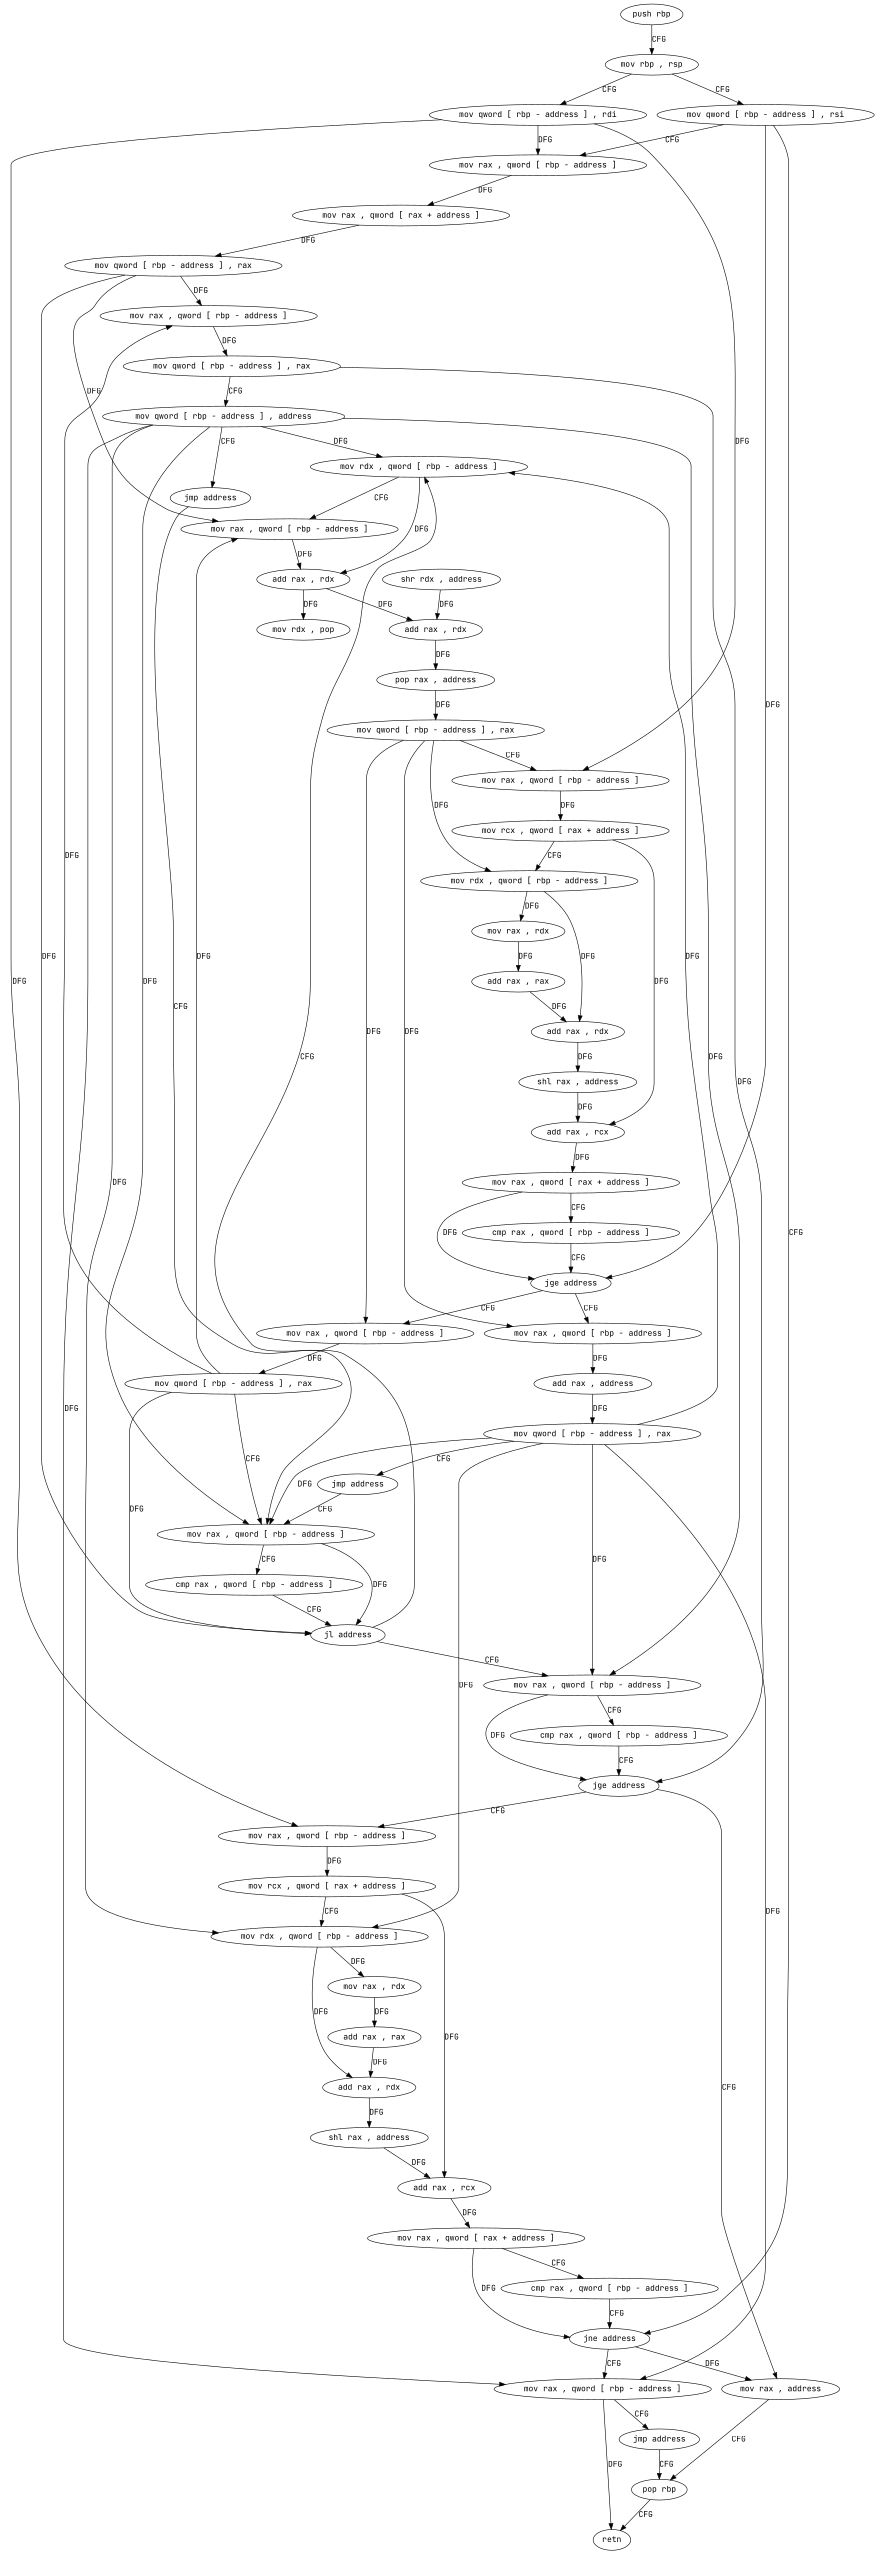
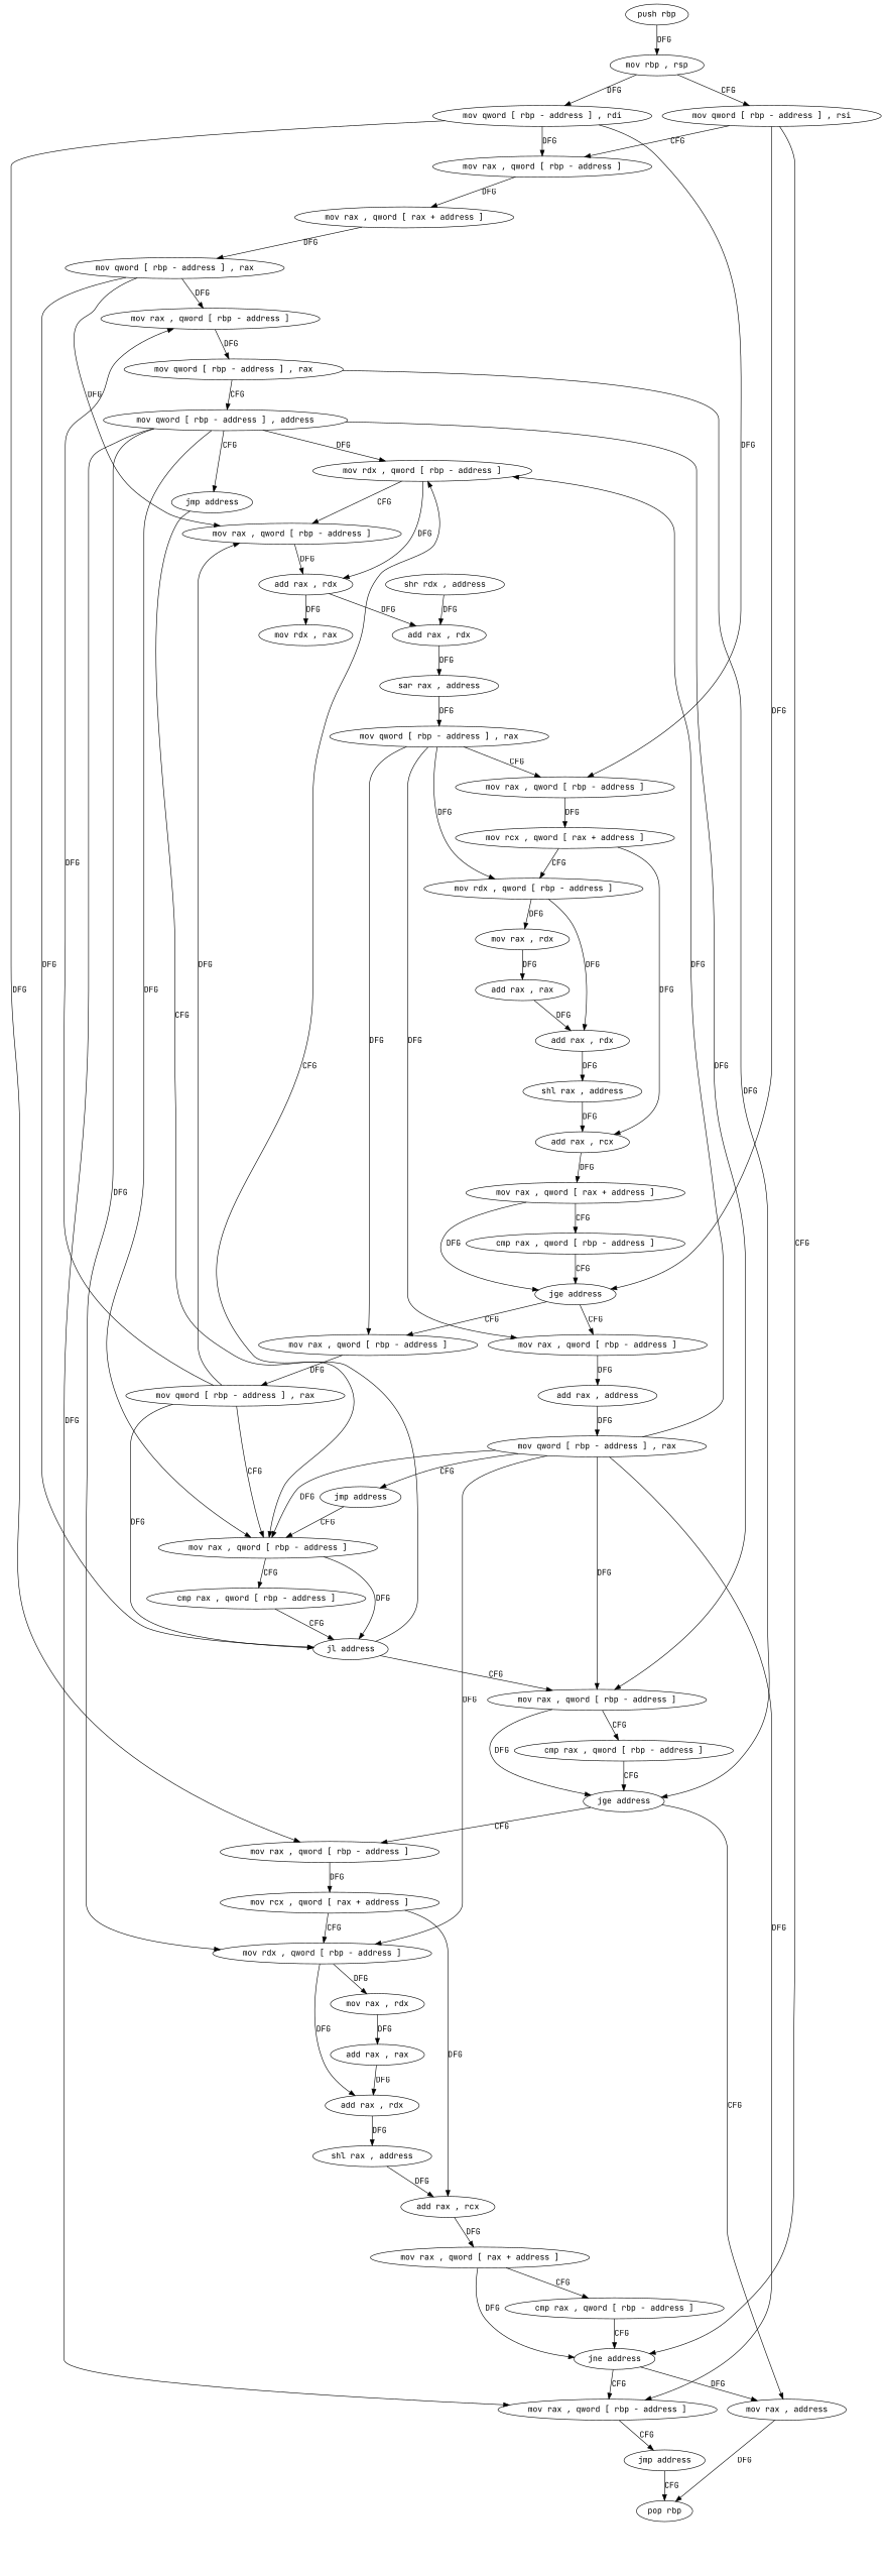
  digraph {
    fontname="JetBrains Mono"
    node [fontname="JetBrains Mono"]
    edge [fontname="JetBrains Mono"]
    n1 [label="push rbp"]
    n2 [label="mov rbp , rsp"]
    n3 [label="mov qword [ rbp - address ] , rdi"]
    n4 [label="mov qword [ rbp - address ] , rsi"]
    n5 [label="mov rax , qword [ rbp - address ]"]
    n6 [label="mov rax , qword [ rbp - address ]"]
    n7 [label="mov rax , qword [ rbp - address ]"]
    n8 [label="jge address"]
    n9 [label="jne address"]
    n10 [label="mov rax , qword [ rax + address ]"]
    n11 [label="mov rcx , qword [ rax + address ]"]
    n12 [label="mov rcx , qword [ rax + address ]"]
    n13 [label="mov rax , qword [ rbp - address ]"]
    n14 [label="mov rax , qword [ rbp - address ]"]
    n15 [label="mov rax , qword [ rbp - address ]"]
    n16 [label="mov rax , address"]
    n17 [label="mov qword [ rbp - address ] , rax"]
    n18 [label="mov rax , qword [ rbp - address ]"]
    n19 [label="jl address"]
    n20 [label="mov rax , qword [ rbp - address ]"]
    n21 [label="mov qword [ rbp - address ] , rax"]
    n22 [label="mov rdx , qword [ rbp - address ]"]
    n23 [label="mov rax , qword [ rbp - address ]"]
    n24 [label="add rax , rdx"]
    n25 [label="mov qword [ rbp - address ] , address"]
    n26 [label="jge address"]
    n27 [label="jmp address"]
    n28 [label="mov rax , qword [ rbp - address ]"]
    n29 [label="mov rdx , qword [ rbp - address ]"]
    n30 [label="cmp rax , qword [ rbp - address ]"]
    n31 [label="cmp rax , qword [ rbp - address ]"]
    n32 [label="mov rax , rdx"]
    n33 [label="add rax , rdx"]
-   n34 [label=retn]
    n35 [label="jmp address"]
-   n36 [label="mov rdx , pop"]
+   n36 [label="mov rdx , rax"]
    n37 [label="add rax , rdx"]
-   n38 [label="pop rax , address"]
+   n38 [label="sar rax , address"]
    n39 [label="shr rdx , address"]
    n40 [label="mov qword [ rbp - address ] , rax"]
    n41 [label="mov rdx , qword [ rbp - address ]"]
    n42 [label="mov rax , rdx"]
    n43 [label="add rax , rdx"]
    n44 [label="mov qword [ rbp - address ] , rax"]
    n45 [label="add rax , address"]
    n46 [label="add rax , rcx"]
    n47 [label="mov rax , qword [ rax + address ]"]
    n48 [label="add rax , rax"]
    n49 [label="shl rax , address"]
    n50 [label="cmp rax , qword [ rbp - address ]"]
    n51 [label="mov qword [ rbp - address ] , rax"]
    n52 [label="pop rbp"]
    n53 [label="add rax , rcx"]
    n54 [label="jmp address"]
    n55 [label="mov rax , qword [ rax + address ]"]
    n56 [label="add rax , rax"]
    n57 [label="shl rax , address"]
    n58 [label="cmp rax , qword [ rbp - address ]"]
-   n1 -> n2 [label=CFG]
-   n2 -> n3 [label=CFG]
+   n1 -> n2 [label=DFG]
+   n2 -> n3 [label=DFG]
    n2 -> n4 [label=CFG]
    n3 -> n5 [label=DFG]
    n3 -> n6 [label=DFG]
    n3 -> n7 [label=DFG]
    n4 -> n5 [label=CFG]
    n4 -> n8 [label=DFG]
    n4 -> n9 [label=CFG]
    n5 -> n10 [label=DFG]
    n6 -> n11 [label=DFG]
    n7 -> n12 [label=DFG]
    n8 -> n13 [label=CFG]
    n8 -> n14 [label=CFG]
    n9 -> n15 [label=CFG]
    n9 -> n16 [label=DFG]
    n10 -> n17 [label=DFG]
    n11 -> n41 [label=CFG]
    n11 -> n46 [label=DFG]
    n12 -> n29 [label=CFG]
    n12 -> n53 [label=DFG]
    n13 -> n44 [label=DFG]
    n14 -> n45 [label=DFG]
-   n15 -> n34 [label=DFG]
    n15 -> n35 [label=CFG]
-   n16 -> n52 [label=CFG]
+   n16 -> n52 [label=DFG]
    n17 -> n18 [label=DFG]
    n17 -> n19 [label=DFG]
    n17 -> n20 [label=DFG]
    n18 -> n21 [label=DFG]
    n19 -> n22 [label=CFG]
    n19 -> n23 [label=CFG]
    n20 -> n24 [label=DFG]
    n21 -> n25 [label=CFG]
    n21 -> n26 [label=DFG]
    n22 -> n20 [label=CFG]
    n22 -> n24 [label=DFG]
    n23 -> n26 [label=DFG]
    n23 -> n31 [label=CFG]
    n24 -> n36 [label=DFG]
    n24 -> n37 [label=DFG]
    n25 -> n15 [label=DFG]
    n25 -> n22 [label=DFG]
    n25 -> n23 [label=DFG]
    n25 -> n27 [label=CFG]
    n25 -> n28 [label=DFG]
    n25 -> n29 [label=DFG]
    n26 -> n7 [label=CFG]
    n26 -> n16 [label=CFG]
    n27 -> n28 [label=CFG]
    n28 -> n19 [label=DFG]
    n28 -> n30 [label=CFG]
    n29 -> n32 [label=DFG]
    n29 -> n33 [label=DFG]
    n30 -> n19 [label=CFG]
    n31 -> n26 [label=CFG]
    n32 -> n56 [label=DFG]
    n33 -> n57 [label=DFG]
    n35 -> n52 [label=CFG]
    n37 -> n38 [label=DFG]
    n38 -> n40 [label=DFG]
    n39 -> n37 [label=DFG]
    n40 -> n6 [label=CFG]
    n40 -> n13 [label=DFG]
    n40 -> n14 [label=DFG]
    n40 -> n41 [label=DFG]
    n41 -> n42 [label=DFG]
    n41 -> n43 [label=DFG]
    n42 -> n48 [label=DFG]
    n43 -> n49 [label=DFG]
    n44 -> n18 [label=DFG]
    n44 -> n19 [label=DFG]
    n44 -> n20 [label=DFG]
    n44 -> n28 [label=CFG]
    n45 -> n51 [label=DFG]
    n46 -> n47 [label=DFG]
    n47 -> n8 [label=DFG]
    n47 -> n50 [label=CFG]
    n48 -> n43 [label=DFG]
    n49 -> n46 [label=DFG]
    n50 -> n8 [label=CFG]
    n51 -> n15 [label=DFG]
    n51 -> n22 [label=DFG]
    n51 -> n23 [label=DFG]
    n51 -> n28 [label=DFG]
    n51 -> n29 [label=DFG]
    n51 -> n54 [label=CFG]
-   n52 -> n34 [label=CFG]
    n53 -> n55 [label=DFG]
    n54 -> n28 [label=CFG]
    n55 -> n9 [label=DFG]
    n55 -> n58 [label=CFG]
    n56 -> n33 [label=DFG]
    n57 -> n53 [label=DFG]
    n58 -> n9 [label=CFG]
  }
